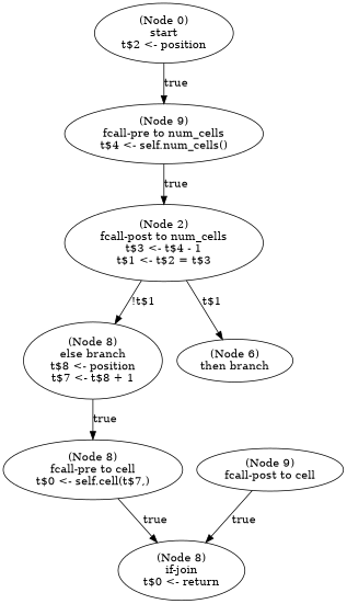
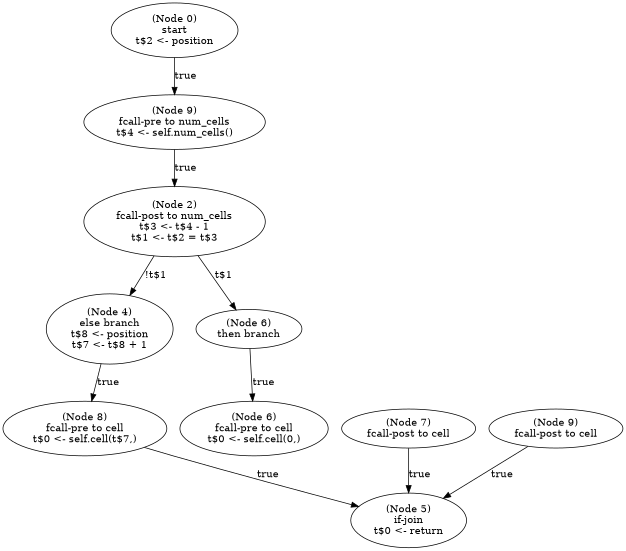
  digraph {
    n1 [label="(Node 0)\nstart\nt$2 <- position\n"]
    n2 [label="(Node 9)\nfcall-pre to num_cells\nt$4 <- self.num_cells()\n"]
    n3 [label="(Node 2)\nfcall-post to num_cells\nt$3 <- t$4 - 1\nt$1 <- t$2 = t$3\n"]
-   n4 [label="(Node 8)\nelse branch\nt$8 <- position\nt$7 <- t$8 + 1\n"]
+   n4 [label="(Node 4)\nelse branch\nt$8 <- position\nt$7 <- t$8 + 1\n"]
    n5 [label="(Node 6)\nthen branch\n"]
    n6 [label="(Node 8)\nfcall-pre to cell\nt$0 <- self.cell(t$7,)\n"]
-   n8 [label="(Node 8)\nif-join\nt$0 <- return\n"]
+   n7 [label="(Node 6)\nfcall-pre to cell\nt$0 <- self.cell(0,)\n"]
+   n8 [label="(Node 5)\nif-join\nt$0 <- return\n"]
+   n9 [label="(Node 7)\nfcall-post to cell\n"]
    n10 [label="(Node 9)\nfcall-post to cell\n"]
    n1 -> n2 [label=true]
    n2 -> n3 [label=true]
    n3 -> n4 [label="!t$1"]
    n3 -> n5 [label="t$1"]
    n4 -> n6 [label=true]
+   n5 -> n7 [label=true]
    n6 -> n8 [label=true]
+   n9 -> n8 [label=true]
    n10 -> n8 [label=true]
  }
